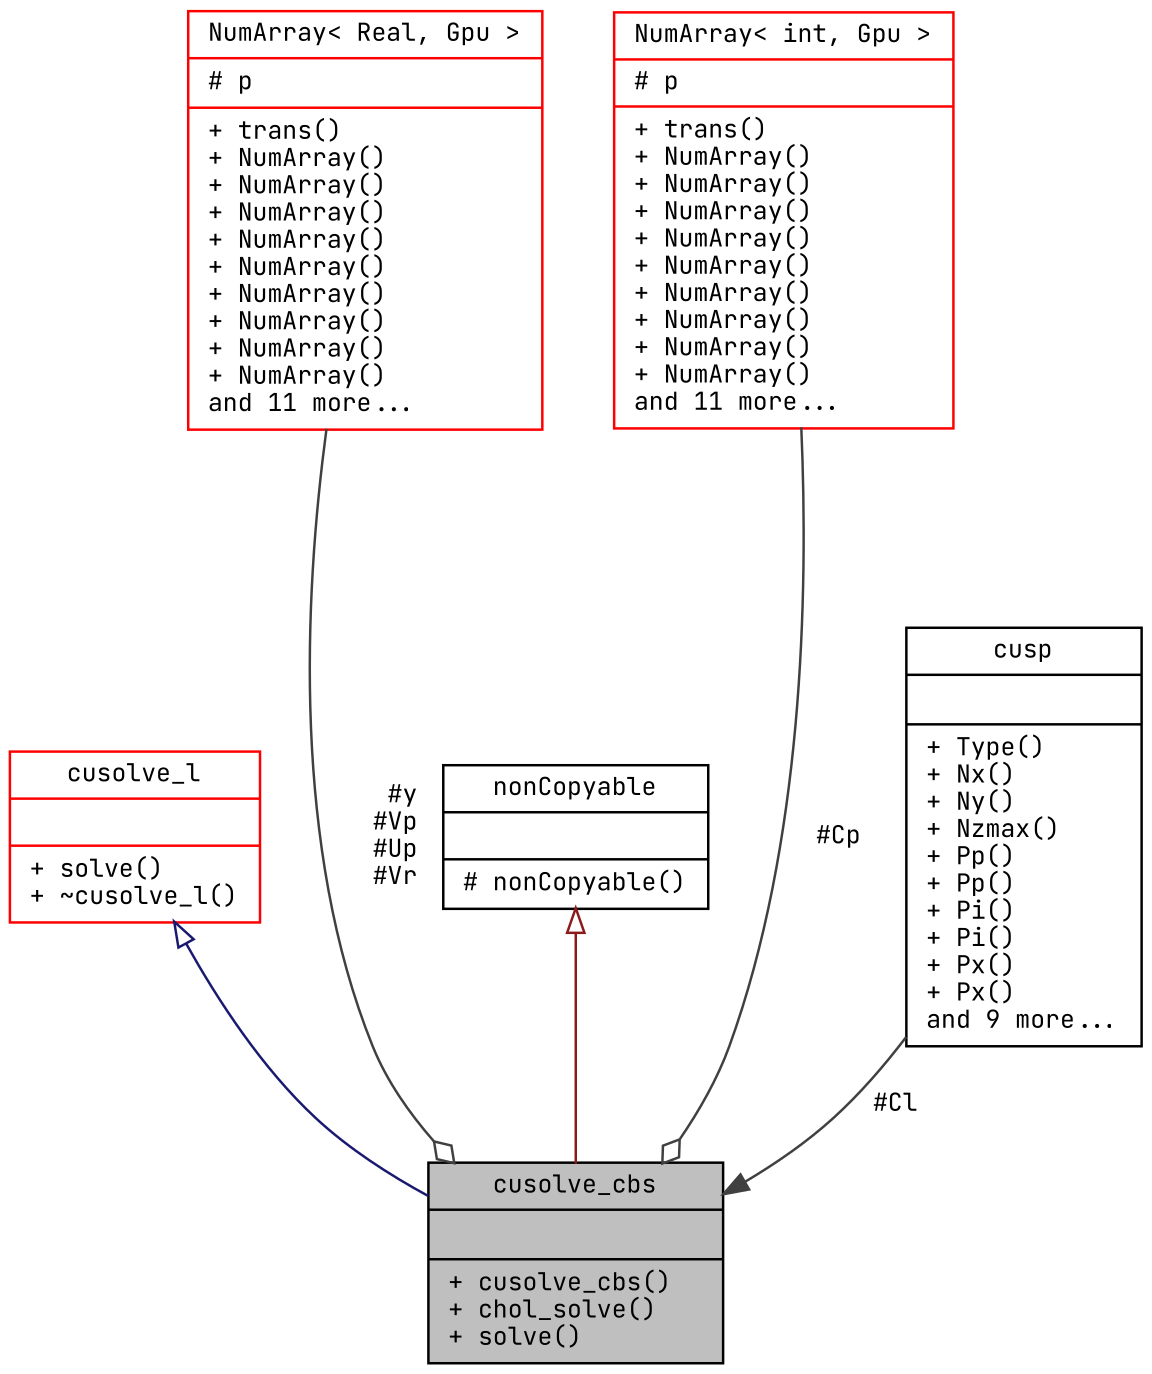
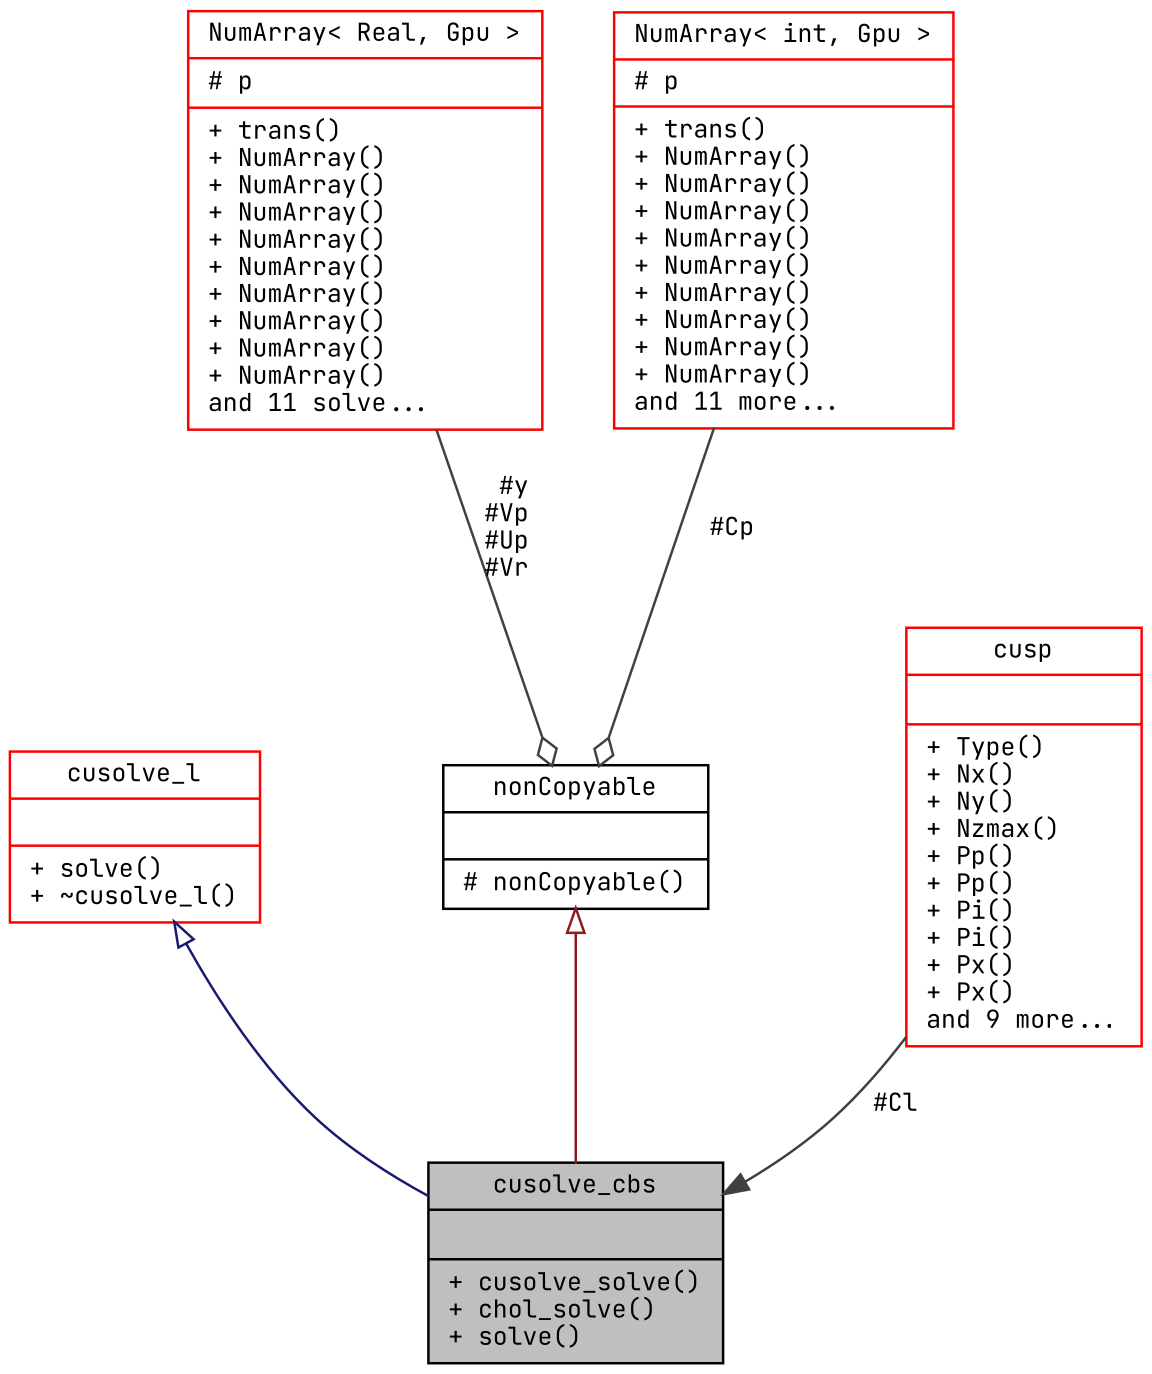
  digraph {
    fontname="JetBrains Mono"
    node [color=black fontname="JetBrains Mono" fontsize=10 shape=record]
    edge [color=grey25 fontname="JetBrains Mono" fontsize=10 labelfontname=Helvetica labelfontsize=10 style=solid]
-   n1 [fillcolor=grey75 fontcolor=black height=0.2 label="{cusolve_cbs\n||+ cusolve_cbs()\l+ chol_solve()\l+ solve()\l}" style=filled width=0.4]
+   n1 [fillcolor=grey75 fontcolor=black height=0.2 label="{cusolve_cbs\n||+ cusolve_solve()\l+ chol_solve()\l+ solve()\l}" style=filled width=0.4]
    n2 [color=red height=0.2 label="{cusolve_l\n||+ solve()\l+ ~cusolve_l()\l}" width=0.4]
    n3 [height=0.2 label="{nonCopyable\n||# nonCopyable()\l}" width=0.4]
-   n4 [color=red height=0.2 label="{NumArray\< Real, Gpu \>\n|# p\l|+ trans()\l+ NumArray()\l+ NumArray()\l+ NumArray()\l+ NumArray()\l+ NumArray()\l+ NumArray()\l+ NumArray()\l+ NumArray()\l+ NumArray()\land 11 more...\l}" width=0.4]
+   n4 [color=red height=0.2 label="{NumArray\< Real, Gpu \>\n|# p\l|+ trans()\l+ NumArray()\l+ NumArray()\l+ NumArray()\l+ NumArray()\l+ NumArray()\l+ NumArray()\l+ NumArray()\l+ NumArray()\l+ NumArray()\land 11 solve...\l}" width=0.4]
    n5 [color=red height=0.2 label="{NumArray\< int, Gpu \>\n|# p\l|+ trans()\l+ NumArray()\l+ NumArray()\l+ NumArray()\l+ NumArray()\l+ NumArray()\l+ NumArray()\l+ NumArray()\l+ NumArray()\l+ NumArray()\land 11 more...\l}" width=0.4]
-   n6 [height=0.2 label="{cusp\n||+ Type()\l+ Nx()\l+ Ny()\l+ Nzmax()\l+ Pp()\l+ Pp()\l+ Pi()\l+ Pi()\l+ Px()\l+ Px()\land 9 more...\l}" width=0.4]
+   n6 [color=red height=0.2 label="{cusp\n||+ Type()\l+ Nx()\l+ Ny()\l+ Nzmax()\l+ Pp()\l+ Pp()\l+ Pi()\l+ Pi()\l+ Px()\l+ Px()\land 9 more...\l}" width=0.4]
    n2 -> n1 [arrowtail=onormal color=midnightblue dir=back]
    n3 -> n1 [arrowtail=onormal color=firebrick4 dir=back]
-   n4 -> n1 [arrowhead=odiamond label=" #y\n#Vp\n#Up\n#Vr"]
-   n5 -> n1 [arrowhead=odiamond label=" #Cp"]
+   n4 -> n3 [arrowhead=odiamond label=" #y\n#Vp\n#Up\n#Vr"]
+   n5 -> n3 [arrowhead=odiamond label=" #Cp"]
    n6 -> n1 [arrowhead=normal label=" #Cl"]
  }
